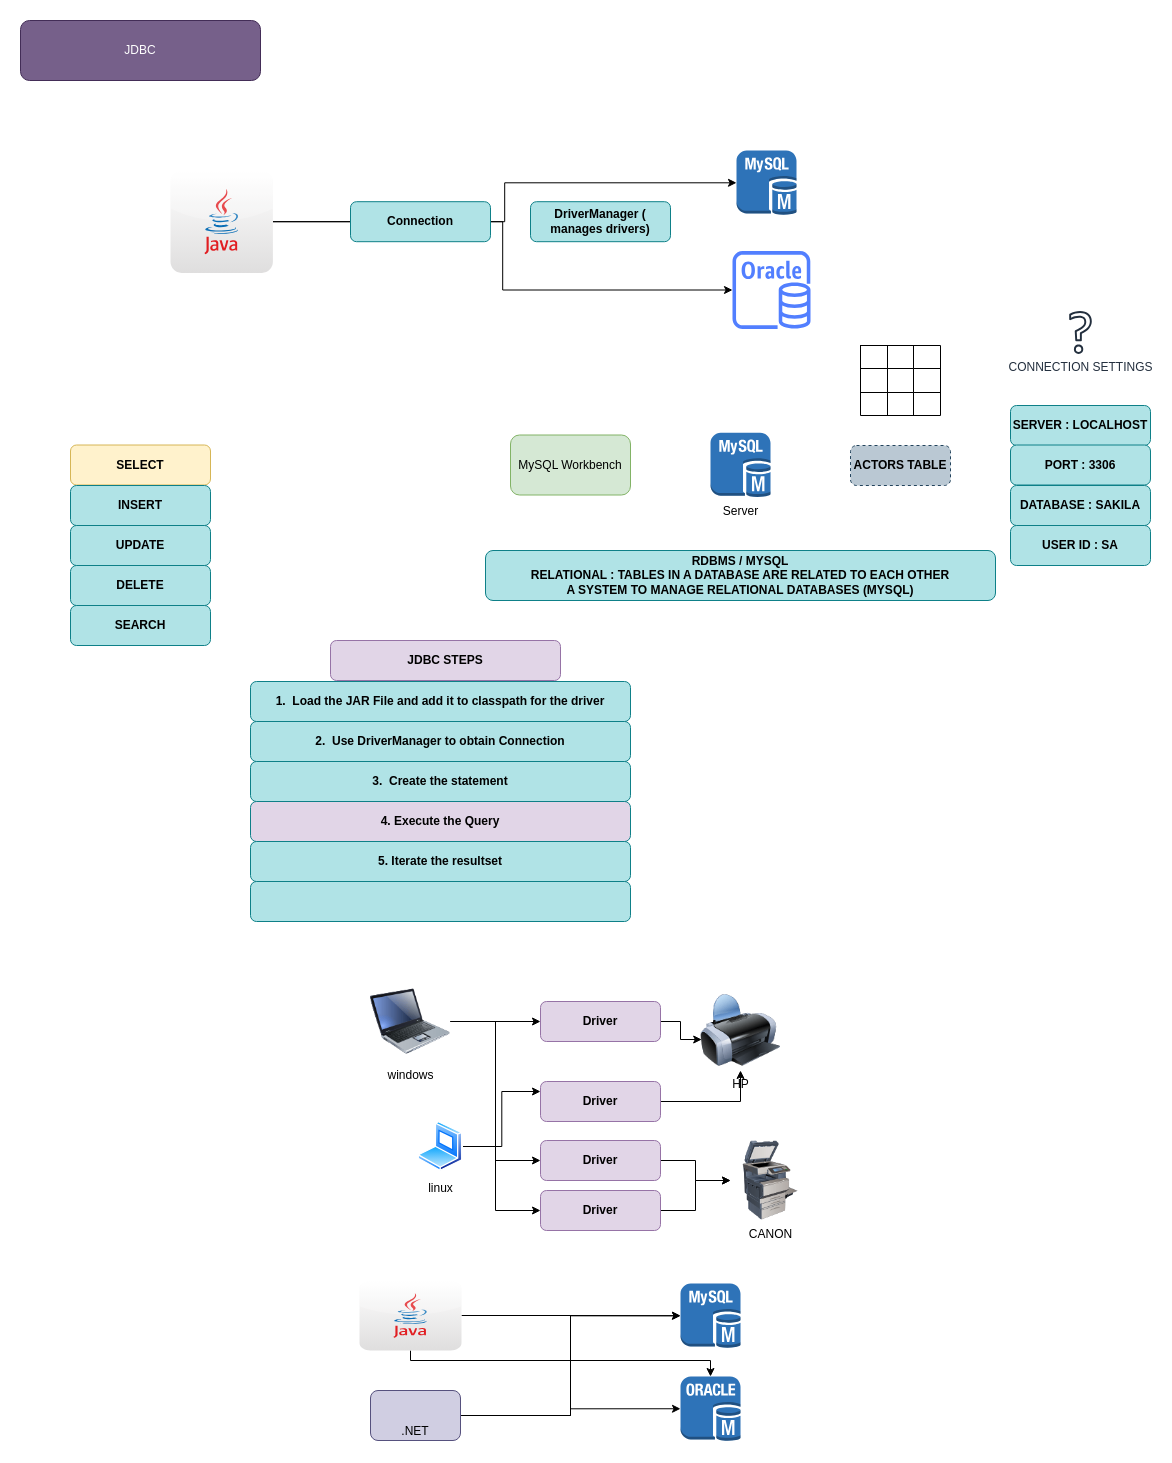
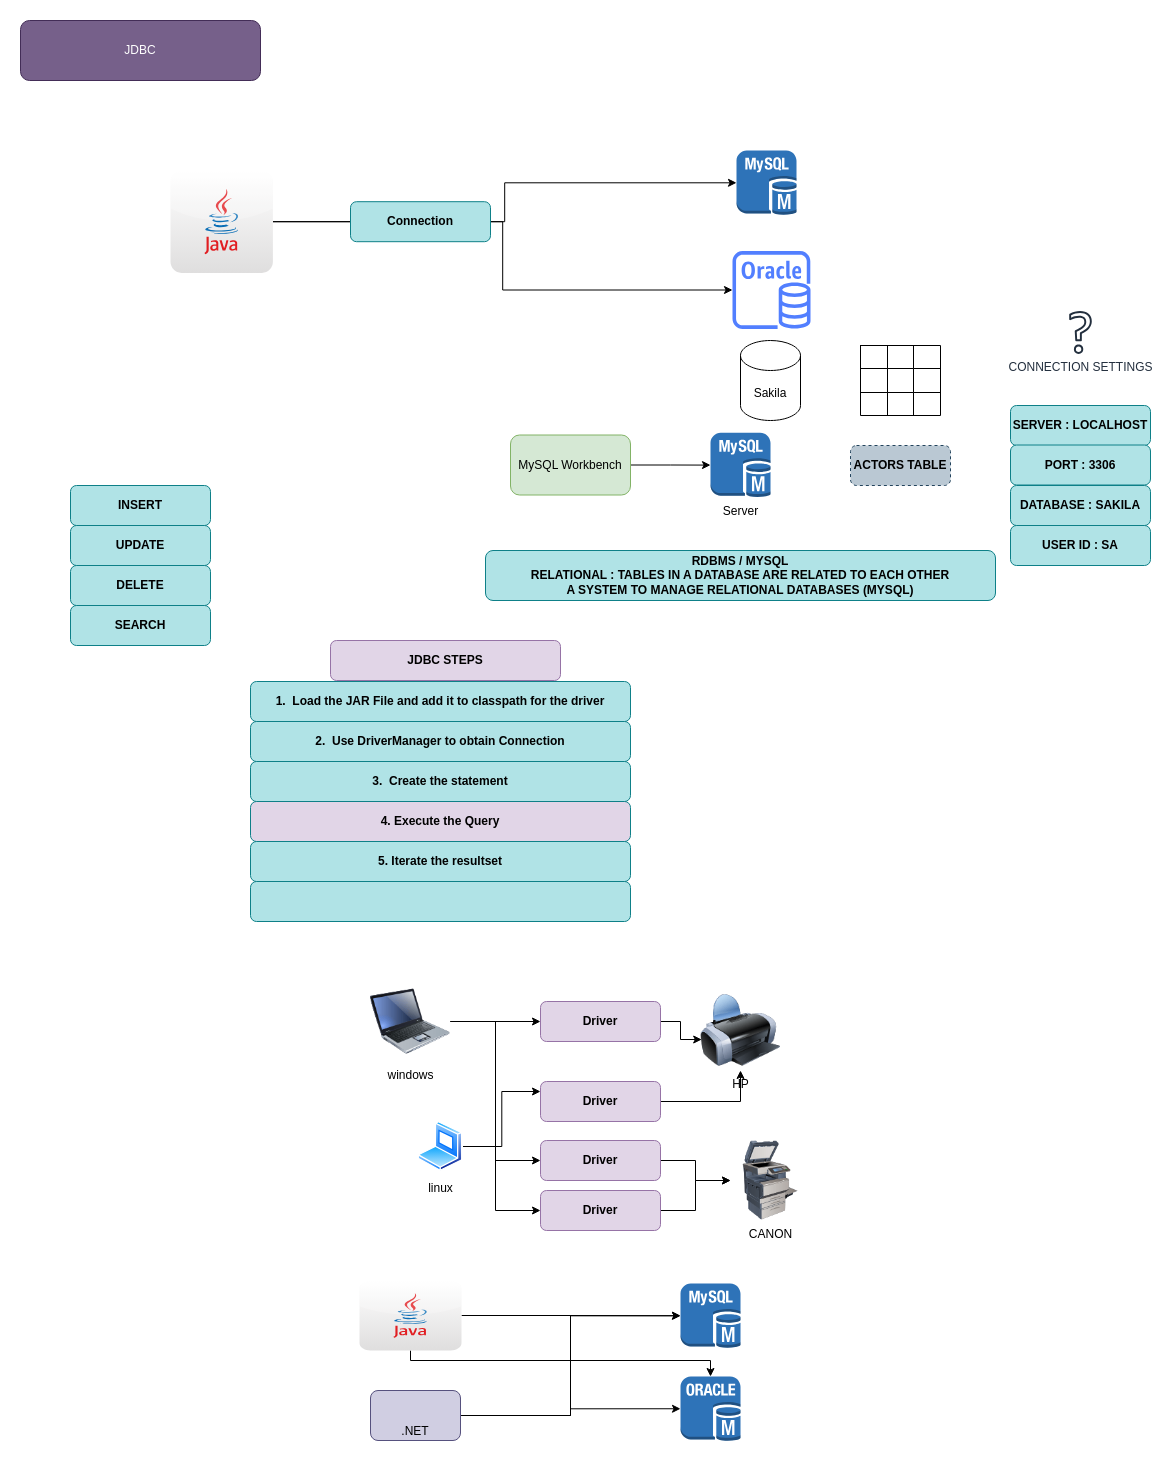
  <mxCell id="0" />
  <mxCell id="1" parent="0" />
  <mxCell id="2" value="JDBC" style="rounded=1;whiteSpace=wrap;html=1;fillColor=#76608a;strokeColor=#432D57;fontColor=#ffffff;" vertex="1" parent="1"><mxGeometry x="20" y="20" width="240" height="60" as="geometry" /></mxCell>
  <mxCell id="3" style="edgeStyle=orthogonalEdgeStyle;rounded=0;orthogonalLoop=1;jettySize=auto;html=1;" edge="1" parent="1" source="5" target="6"><mxGeometry relative="1" as="geometry" /></mxCell>
  <mxCell id="4" style="edgeStyle=orthogonalEdgeStyle;rounded=0;orthogonalLoop=1;jettySize=auto;html=1;" edge="1" parent="1" source="5" target="67"><mxGeometry relative="1" as="geometry" /></mxCell>
  <mxCell id="5" value="" style="dashed=0;outlineConnect=0;html=1;align=center;labelPosition=center;verticalLabelPosition=bottom;verticalAlign=top;shape=mxgraph.webicons.java;gradientColor=#DFDEDE" vertex="1" parent="1"><mxGeometry x="170" y="170" width="102.4" height="102.4" as="geometry" /></mxCell>
  <mxCell id="6" value="" style="outlineConnect=0;dashed=0;verticalLabelPosition=bottom;verticalAlign=top;align=center;html=1;shape=mxgraph.aws3.mysql_db_instance;fillColor=#2E73B8;gradientColor=none;" vertex="1" parent="1"><mxGeometry x="736" y="150" width="60" height="64.5" as="geometry" /></mxCell>
  <mxCell id="7" value="Server" style="outlineConnect=0;dashed=0;verticalLabelPosition=bottom;verticalAlign=top;align=center;html=1;shape=mxgraph.aws3.mysql_db_instance;fillColor=#2E73B8;gradientColor=none;" vertex="1" parent="1"><mxGeometry x="710" y="432.25" width="60" height="64.5" as="geometry" /></mxCell>
+ <mxCell id="8" style="edgeStyle=orthogonalEdgeStyle;rounded=0;orthogonalLoop=1;jettySize=auto;html=1;" edge="1" parent="1" source="9" target="7"><mxGeometry relative="1" as="geometry" /></mxCell>
  <mxCell id="9" value="MySQL Workbench" style="rounded=1;whiteSpace=wrap;html=1;fillColor=#d5e8d4;strokeColor=#82b366;" vertex="1" parent="1"><mxGeometry x="510" y="434.5" width="120" height="60" as="geometry" /></mxCell>
+ <mxCell id="10" value="Sakila" style="shape=cylinder3;whiteSpace=wrap;html=1;boundedLbl=1;backgroundOutline=1;size=15;" vertex="1" parent="1"><mxGeometry x="740" y="340" width="60" height="80" as="geometry" /></mxCell>
  <mxCell id="11" value="RDBMS / MYSQL&lt;br&gt;RELATIONAL : TABLES IN A DATABASE ARE RELATED TO EACH OTHER&lt;br&gt;A SYSTEM TO MANAGE RELATIONAL DATABASES (MYSQL)" style="rounded=1;whiteSpace=wrap;html=1;fillColor=#b0e3e6;strokeColor=#0e8088;fontStyle=1;" vertex="1" parent="1"><mxGeometry x="485" y="550" width="510" height="50" as="geometry" /></mxCell>
  <mxCell id="12" value="" style="shape=table;html=1;whiteSpace=wrap;startSize=0;container=1;collapsible=0;childLayout=tableLayout;" vertex="1" parent="1"><mxGeometry x="860" y="345" width="80" height="70" as="geometry" /></mxCell>
  <mxCell id="13" value="" style="shape=partialRectangle;html=1;whiteSpace=wrap;collapsible=0;dropTarget=0;pointerEvents=0;fillColor=none;top=0;left=0;bottom=0;right=0;points=[[0,0.5],[1,0.5]];portConstraint=eastwest;" vertex="1" parent="12"><mxGeometry width="80" height="23" as="geometry" /></mxCell>
  <mxCell id="14" value="" style="shape=partialRectangle;html=1;whiteSpace=wrap;connectable=0;fillColor=none;top=0;left=0;bottom=0;right=0;overflow=hidden;pointerEvents=1;" vertex="1" parent="13"><mxGeometry width="27" height="23" as="geometry" /></mxCell>
  <mxCell id="15" value="" style="shape=partialRectangle;html=1;whiteSpace=wrap;connectable=0;fillColor=none;top=0;left=0;bottom=0;right=0;overflow=hidden;pointerEvents=1;" vertex="1" parent="13"><mxGeometry x="27" width="26" height="23" as="geometry" /></mxCell>
  <mxCell id="16" value="" style="shape=partialRectangle;html=1;whiteSpace=wrap;connectable=0;fillColor=none;top=0;left=0;bottom=0;right=0;overflow=hidden;pointerEvents=1;" vertex="1" parent="13"><mxGeometry x="53" width="27" height="23" as="geometry" /></mxCell>
  <mxCell id="17" value="" style="shape=partialRectangle;html=1;whiteSpace=wrap;collapsible=0;dropTarget=0;pointerEvents=0;fillColor=none;top=0;left=0;bottom=0;right=0;points=[[0,0.5],[1,0.5]];portConstraint=eastwest;" vertex="1" parent="12"><mxGeometry y="23" width="80" height="24" as="geometry" /></mxCell>
  <mxCell id="18" value="" style="shape=partialRectangle;html=1;whiteSpace=wrap;connectable=0;fillColor=none;top=0;left=0;bottom=0;right=0;overflow=hidden;pointerEvents=1;" vertex="1" parent="17"><mxGeometry width="27" height="24" as="geometry" /></mxCell>
  <mxCell id="19" value="" style="shape=partialRectangle;html=1;whiteSpace=wrap;connectable=0;fillColor=none;top=0;left=0;bottom=0;right=0;overflow=hidden;pointerEvents=1;" vertex="1" parent="17"><mxGeometry x="27" width="26" height="24" as="geometry" /></mxCell>
  <mxCell id="20" value="" style="shape=partialRectangle;html=1;whiteSpace=wrap;connectable=0;fillColor=none;top=0;left=0;bottom=0;right=0;overflow=hidden;pointerEvents=1;" vertex="1" parent="17"><mxGeometry x="53" width="27" height="24" as="geometry" /></mxCell>
  <mxCell id="21" value="" style="shape=partialRectangle;html=1;whiteSpace=wrap;collapsible=0;dropTarget=0;pointerEvents=0;fillColor=none;top=0;left=0;bottom=0;right=0;points=[[0,0.5],[1,0.5]];portConstraint=eastwest;" vertex="1" parent="12"><mxGeometry y="47" width="80" height="23" as="geometry" /></mxCell>
  <mxCell id="22" value="" style="shape=partialRectangle;html=1;whiteSpace=wrap;connectable=0;fillColor=none;top=0;left=0;bottom=0;right=0;overflow=hidden;pointerEvents=1;" vertex="1" parent="21"><mxGeometry width="27" height="23" as="geometry" /></mxCell>
  <mxCell id="23" value="" style="shape=partialRectangle;html=1;whiteSpace=wrap;connectable=0;fillColor=none;top=0;left=0;bottom=0;right=0;overflow=hidden;pointerEvents=1;" vertex="1" parent="21"><mxGeometry x="27" width="26" height="23" as="geometry" /></mxCell>
  <mxCell id="24" value="" style="shape=partialRectangle;html=1;whiteSpace=wrap;connectable=0;fillColor=none;top=0;left=0;bottom=0;right=0;overflow=hidden;pointerEvents=1;" vertex="1" parent="21"><mxGeometry x="53" width="27" height="23" as="geometry" /></mxCell>
  <mxCell id="25" value="ACTORS TABLE" style="rounded=1;whiteSpace=wrap;html=1;fillColor=#bac8d3;strokeColor=#23445d;fontStyle=1;dashed=1;" vertex="1" parent="1"><mxGeometry x="850" y="445" width="100" height="40" as="geometry" /></mxCell>
  <mxCell id="26" value="CONNECTION SETTINGS" style="sketch=0;outlineConnect=0;fontColor=#232F3E;gradientColor=none;fillColor=#232F3E;strokeColor=none;dashed=0;verticalLabelPosition=bottom;verticalAlign=top;align=center;html=1;fontSize=12;fontStyle=0;aspect=fixed;pointerEvents=1;shape=mxgraph.aws4.question;" vertex="1" parent="1"><mxGeometry x="1068.7" y="310.45" width="22.6" height="43" as="geometry" /></mxCell>
  <mxCell id="27" value="SERVER : LOCALHOST" style="rounded=1;whiteSpace=wrap;html=1;fillColor=#b0e3e6;strokeColor=#0e8088;fontStyle=1;" vertex="1" parent="1"><mxGeometry x="1010" y="405" width="140" height="40" as="geometry" /></mxCell>
  <mxCell id="28" value="PORT : 3306" style="rounded=1;whiteSpace=wrap;html=1;fillColor=#b0e3e6;strokeColor=#0e8088;fontStyle=1;" vertex="1" parent="1"><mxGeometry x="1010" y="444.5" width="140" height="40" as="geometry" /></mxCell>
  <mxCell id="29" value="DATABASE : SAKILA" style="rounded=1;whiteSpace=wrap;html=1;fillColor=#b0e3e6;strokeColor=#0e8088;fontStyle=1;" vertex="1" parent="1"><mxGeometry x="1010" y="485" width="140" height="40" as="geometry" /></mxCell>
  <mxCell id="30" value="USER ID : SA" style="rounded=1;whiteSpace=wrap;html=1;fillColor=#b0e3e6;strokeColor=#0e8088;fontStyle=1;" vertex="1" parent="1"><mxGeometry x="1010" y="525" width="140" height="40" as="geometry" /></mxCell>
- <mxCell id="31" value="SELECT" style="rounded=1;whiteSpace=wrap;html=1;fillColor=#fff2cc;strokeColor=#d6b656;fontStyle=1;" vertex="1" parent="1"><mxGeometry x="70" y="444.5" width="140" height="40" as="geometry" /></mxCell>
  <mxCell id="32" value="INSERT" style="rounded=1;whiteSpace=wrap;html=1;fillColor=#b0e3e6;strokeColor=#0e8088;fontStyle=1;" vertex="1" parent="1"><mxGeometry x="70" y="485" width="140" height="40" as="geometry" /></mxCell>
  <mxCell id="33" value="UPDATE" style="rounded=1;whiteSpace=wrap;html=1;fillColor=#b0e3e6;strokeColor=#0e8088;fontStyle=1;" vertex="1" parent="1"><mxGeometry x="70" y="525" width="140" height="40" as="geometry" /></mxCell>
  <mxCell id="34" value="DELETE" style="rounded=1;whiteSpace=wrap;html=1;fillColor=#b0e3e6;strokeColor=#0e8088;fontStyle=1;" vertex="1" parent="1"><mxGeometry x="70" y="565" width="140" height="40" as="geometry" /></mxCell>
  <mxCell id="35" value="SEARCH" style="rounded=1;whiteSpace=wrap;html=1;fillColor=#b0e3e6;strokeColor=#0e8088;fontStyle=1;" vertex="1" parent="1"><mxGeometry x="70" y="605" width="140" height="40" as="geometry" /></mxCell>
  <mxCell id="36" value="JDBC STEPS" style="rounded=1;whiteSpace=wrap;html=1;fillColor=#e1d5e7;strokeColor=#9673a6;fontStyle=1" vertex="1" parent="1"><mxGeometry x="330" y="640" width="230" height="40" as="geometry" /></mxCell>
  <mxCell id="37" value="1.&amp;nbsp; Load the JAR File and add it to classpath for the driver" style="rounded=1;whiteSpace=wrap;html=1;fillColor=#b0e3e6;strokeColor=#0e8088;fontStyle=1;" vertex="1" parent="1"><mxGeometry x="250" y="681" width="380" height="40" as="geometry" /></mxCell>
  <mxCell id="38" value="2.&amp;nbsp; Use DriverManager to obtain Connection" style="rounded=1;whiteSpace=wrap;html=1;fillColor=#b0e3e6;strokeColor=#0e8088;fontStyle=1;" vertex="1" parent="1"><mxGeometry x="250" y="721" width="380" height="40" as="geometry" /></mxCell>
  <mxCell id="39" value="3.&amp;nbsp; Create the statement" style="rounded=1;whiteSpace=wrap;html=1;fillColor=#b0e3e6;strokeColor=#0e8088;fontStyle=1;" vertex="1" parent="1"><mxGeometry x="250" y="761" width="380" height="40" as="geometry" /></mxCell>
  <mxCell id="40" value="4. Execute the Query" style="rounded=1;whiteSpace=wrap;html=1;fillColor=#e1d5e7;strokeColor=#0e8088;fontStyle=1;" vertex="1" parent="1"><mxGeometry x="250" y="801" width="380" height="40" as="geometry" /></mxCell>
  <mxCell id="41" value="5. Iterate the resultset" style="rounded=1;whiteSpace=wrap;html=1;fillColor=#b0e3e6;strokeColor=#0e8088;fontStyle=1;" vertex="1" parent="1"><mxGeometry x="250" y="841" width="380" height="40" as="geometry" /></mxCell>
  <mxCell id="42" value="" style="rounded=1;whiteSpace=wrap;html=1;fillColor=#b0e3e6;strokeColor=#0e8088;fontStyle=1;" vertex="1" parent="1"><mxGeometry x="250" y="881" width="380" height="40" as="geometry" /></mxCell>
  <mxCell id="43" value="HP" style="image;html=1;image=img/lib/clip_art/computers/Printer_128x128.png" vertex="1" parent="1"><mxGeometry x="700" y="990" width="80" height="80" as="geometry" /></mxCell>
  <mxCell id="44" style="edgeStyle=orthogonalEdgeStyle;rounded=0;orthogonalLoop=1;jettySize=auto;html=1;entryX=0;entryY=0.5;entryDx=0;entryDy=0;" edge="1" parent="1" source="47" target="49"><mxGeometry relative="1" as="geometry" /></mxCell>
  <mxCell id="45" style="edgeStyle=orthogonalEdgeStyle;rounded=0;orthogonalLoop=1;jettySize=auto;html=1;entryX=0;entryY=0.5;entryDx=0;entryDy=0;" edge="1" parent="1" source="47" target="56"><mxGeometry relative="1" as="geometry" /></mxCell>
  <mxCell id="46" style="edgeStyle=orthogonalEdgeStyle;rounded=0;orthogonalLoop=1;jettySize=auto;html=1;entryX=0;entryY=0.5;entryDx=0;entryDy=0;" edge="1" parent="1" source="47" target="58"><mxGeometry relative="1" as="geometry" /></mxCell>
  <mxCell id="47" value="windows" style="image;html=1;image=img/lib/clip_art/computers/Laptop_128x128.png" vertex="1" parent="1"><mxGeometry x="370" y="981" width="80" height="80" as="geometry" /></mxCell>
  <mxCell id="48" style="edgeStyle=orthogonalEdgeStyle;rounded=0;orthogonalLoop=1;jettySize=auto;html=1;entryX=0.015;entryY=0.613;entryDx=0;entryDy=0;entryPerimeter=0;" edge="1" parent="1" source="49" target="43"><mxGeometry relative="1" as="geometry" /></mxCell>
  <mxCell id="49" value="Driver" style="rounded=1;whiteSpace=wrap;html=1;fillColor=#e1d5e7;strokeColor=#9673a6;fontStyle=1;" vertex="1" parent="1"><mxGeometry x="540" y="1001" width="120" height="40" as="geometry" /></mxCell>
  <mxCell id="50" value="CANON" style="image;html=1;image=img/lib/clip_art/computers/Printer_Commercial_128x128.png" vertex="1" parent="1"><mxGeometry x="730" y="1140" width="80" height="80" as="geometry" /></mxCell>
  <mxCell id="51" style="edgeStyle=orthogonalEdgeStyle;rounded=0;orthogonalLoop=1;jettySize=auto;html=1;entryX=0;entryY=0.25;entryDx=0;entryDy=0;" edge="1" parent="1" source="52" target="54"><mxGeometry relative="1" as="geometry" /></mxCell>
  <mxCell id="52" value="linux" style="aspect=fixed;perimeter=ellipsePerimeter;html=1;align=center;shadow=0;dashed=0;spacingTop=3;image;image=img/lib/active_directory/laptop_client.svg;" vertex="1" parent="1"><mxGeometry x="417.5" y="1121" width="45" height="50" as="geometry" /></mxCell>
  <mxCell id="53" style="edgeStyle=orthogonalEdgeStyle;rounded=0;orthogonalLoop=1;jettySize=auto;html=1;" edge="1" parent="1" source="54" target="43"><mxGeometry relative="1" as="geometry" /></mxCell>
  <mxCell id="54" value="Driver" style="rounded=1;whiteSpace=wrap;html=1;fillColor=#e1d5e7;strokeColor=#9673a6;fontStyle=1;" vertex="1" parent="1"><mxGeometry x="540" y="1081" width="120" height="40" as="geometry" /></mxCell>
  <mxCell id="55" style="edgeStyle=orthogonalEdgeStyle;rounded=0;orthogonalLoop=1;jettySize=auto;html=1;" edge="1" parent="1" source="56" target="50"><mxGeometry relative="1" as="geometry" /></mxCell>
  <mxCell id="56" value="Driver" style="rounded=1;whiteSpace=wrap;html=1;fillColor=#e1d5e7;strokeColor=#9673a6;fontStyle=1;" vertex="1" parent="1"><mxGeometry x="540" y="1140" width="120" height="40" as="geometry" /></mxCell>
  <mxCell id="57" style="edgeStyle=orthogonalEdgeStyle;rounded=0;orthogonalLoop=1;jettySize=auto;html=1;" edge="1" parent="1" source="58" target="50"><mxGeometry relative="1" as="geometry" /></mxCell>
  <mxCell id="58" value="Driver" style="rounded=1;whiteSpace=wrap;html=1;fillColor=#e1d5e7;strokeColor=#9673a6;fontStyle=1;" vertex="1" parent="1"><mxGeometry x="540" y="1190" width="120" height="40" as="geometry" /></mxCell>
  <mxCell id="59" style="edgeStyle=orthogonalEdgeStyle;rounded=0;orthogonalLoop=1;jettySize=auto;html=1;entryX=0;entryY=0.5;entryDx=0;entryDy=0;entryPerimeter=0;" edge="1" parent="1" source="61" target="65"><mxGeometry relative="1" as="geometry" /></mxCell>
  <mxCell id="60" style="edgeStyle=orthogonalEdgeStyle;rounded=0;orthogonalLoop=1;jettySize=auto;html=1;" edge="1" parent="1" source="61" target="66"><mxGeometry relative="1" as="geometry"><Array as="points"><mxPoint x="410" y="1360" /><mxPoint x="710" y="1360" /></Array></mxGeometry></mxCell>
  <mxCell id="61" value="" style="dashed=0;outlineConnect=0;html=1;align=center;labelPosition=center;verticalLabelPosition=bottom;verticalAlign=top;shape=mxgraph.webicons.java;gradientColor=#DFDEDE" vertex="1" parent="1"><mxGeometry x="359" y="1280" width="102" height="70" as="geometry" /></mxCell>
  <mxCell id="62" style="edgeStyle=orthogonalEdgeStyle;rounded=0;orthogonalLoop=1;jettySize=auto;html=1;entryX=0;entryY=0.5;entryDx=0;entryDy=0;entryPerimeter=0;" edge="1" parent="1" source="64" target="65"><mxGeometry relative="1" as="geometry" /></mxCell>
  <mxCell id="63" style="edgeStyle=orthogonalEdgeStyle;rounded=0;orthogonalLoop=1;jettySize=auto;html=1;entryX=0;entryY=0.5;entryDx=0;entryDy=0;entryPerimeter=0;" edge="1" parent="1" source="64" target="66"><mxGeometry relative="1" as="geometry" /></mxCell>
  <mxCell id="64" value=".NET" style="rounded=1;whiteSpace=wrap;html=1;fillColor=#d0cee2;strokeColor=#56517e;verticalAlign=bottom;" vertex="1" parent="1"><mxGeometry x="370" y="1390" width="90" height="50" as="geometry" /></mxCell>
  <mxCell id="65" value="" style="outlineConnect=0;dashed=0;verticalLabelPosition=bottom;verticalAlign=top;align=center;html=1;shape=mxgraph.aws3.mysql_db_instance;fillColor=#2E73B8;gradientColor=none;" vertex="1" parent="1"><mxGeometry x="680" y="1283" width="60" height="64.5" as="geometry" /></mxCell>
  <mxCell id="66" value="" style="outlineConnect=0;dashed=0;verticalLabelPosition=bottom;verticalAlign=top;align=center;html=1;shape=mxgraph.aws3.oracle_db_instance;fillColor=#2E73B8;gradientColor=none;" vertex="1" parent="1"><mxGeometry x="680" y="1376" width="60" height="64.5" as="geometry" /></mxCell>
  <mxCell id="67" value="" style="sketch=0;outlineConnect=0;fontColor=#232F3E;gradientColor=none;fillColor=#527FFF;strokeColor=none;dashed=0;verticalLabelPosition=bottom;verticalAlign=top;align=center;html=1;fontSize=12;fontStyle=0;aspect=fixed;pointerEvents=1;shape=mxgraph.aws4.rds_oracle_instance;" vertex="1" parent="1"><mxGeometry x="732" y="250.5" width="78" height="78" as="geometry" /></mxCell>
- <mxCell id="68" value="DriverManager ( manages drivers)" style="rounded=1;whiteSpace=wrap;html=1;fillColor=#b0e3e6;strokeColor=#0e8088;fontStyle=1;" vertex="1" parent="1"><mxGeometry x="530" y="201.2" width="140" height="40" as="geometry" /></mxCell>
  <mxCell id="69" value="Connection" style="rounded=1;whiteSpace=wrap;html=1;fillColor=#b0e3e6;strokeColor=#0e8088;fontStyle=1;" vertex="1" parent="1"><mxGeometry x="350" y="201.2" width="140" height="40" as="geometry" /></mxCell>
